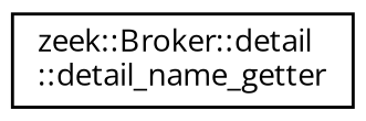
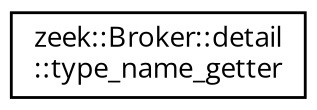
  digraph {
    rankdir=LR
    fontname="Open Sans"
-   n1 [color=black fillcolor=white fontname="Open Sans" fontsize=10 height=0.2 label="zeek::Broker::detail\l::detail_name_getter" shape=record style=filled width=0.4]
+   n1 [color=black fillcolor=white fontname="Open Sans" fontsize=10 height=0.2 label="zeek::Broker::detail\l::type_name_getter" shape=record style=filled width=0.4]
  }
